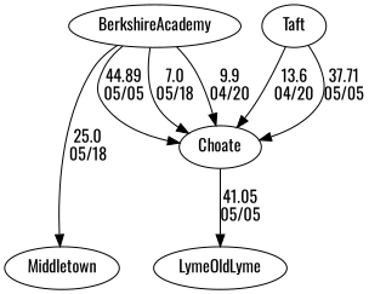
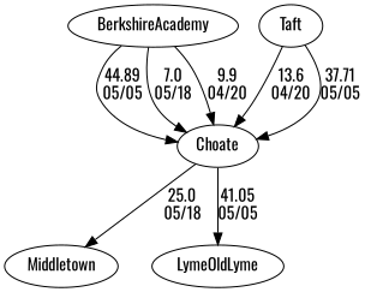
  digraph {
    fontname=Oswald
    node [fontname=Oswald]
    edge [fontname=Oswald random=random]
    Choate
    Middletown
    LymeOldLyme
    BerkshireAcademy
    Taft
-   BerkshireAcademy -> Middletown [label="25.0\n05/18" weight=75]
+   Choate -> Middletown [label="25.0\n05/18" weight=75]
    Choate -> LymeOldLyme [label="41.05\n05/05" weight=59]
    BerkshireAcademy -> Choate [label="7.0\n05/18" weight=93]
    BerkshireAcademy -> Choate [label="9.9\n04/20" weight=91]
    BerkshireAcademy -> Choate [label="44.89\n05/05" weight=56]
    Taft -> Choate [label="13.6\n04/20" weight=87]
    Taft -> Choate [label="37.71\n05/05" weight=63]
  }
